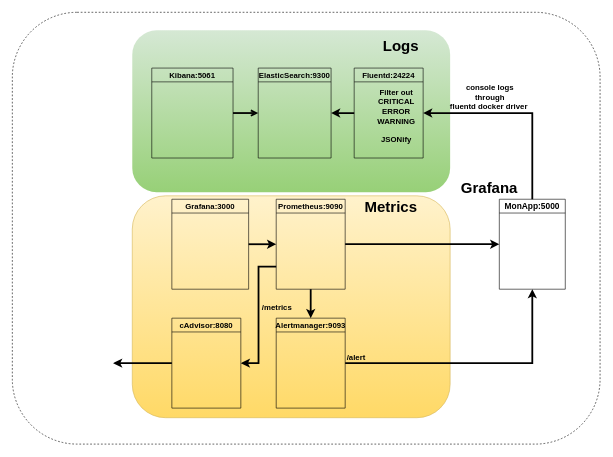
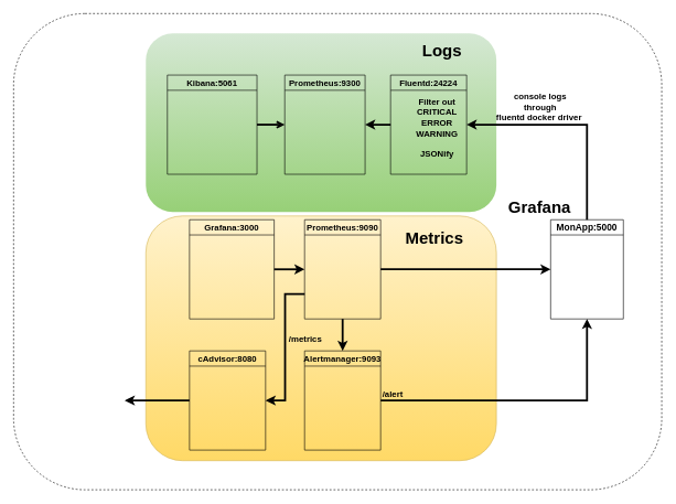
  <mxCell id="0" />
  <mxCell id="1" parent="0" />
  <mxCell id="2" value="" style="rounded=1;whiteSpace=wrap;html=1;labelBackgroundColor=none;fontSize=25;strokeColor=#000000;dashed=1;fillColor=none;" parent="1" vertex="1"><mxGeometry x="20" y="20" width="980" height="720" as="geometry" /></mxCell>
  <mxCell id="3" value="" style="rounded=1;whiteSpace=wrap;html=1;fontSize=13;fillColor=#fff2cc;gradientColor=#ffd966;strokeColor=#d6b656;" parent="1" vertex="1"><mxGeometry x="220" y="326" width="530" height="370" as="geometry" /></mxCell>
  <mxCell id="4" value="" style="rounded=1;whiteSpace=wrap;html=1;fontSize=13;fillColor=#d5e8d4;gradientColor=#97d077;strokeColor=none;" parent="1" vertex="1"><mxGeometry x="220" y="50" width="530" height="270" as="geometry" /></mxCell>
  <mxCell id="5" style="edgeStyle=orthogonalEdgeStyle;rounded=0;orthogonalLoop=1;jettySize=auto;html=1;exitX=0.5;exitY=0;exitDx=0;exitDy=0;fontSize=13;strokeWidth=3;fontStyle=1;entryX=1;entryY=0.5;entryDx=0;entryDy=0;" parent="1" source="7" target="10" edge="1"><mxGeometry relative="1" as="geometry"><mxPoint x="940" y="170" as="targetPoint" /></mxGeometry></mxCell>
  <mxCell id="6" value="console logs&lt;br style=&quot;font-size: 13px;&quot;&gt;through &lt;br style=&quot;font-size: 13px;&quot;&gt;fluentd docker driver&amp;nbsp;" style="edgeLabel;html=1;align=center;verticalAlign=middle;resizable=0;points=[];fontSize=13;labelBackgroundColor=none;fontStyle=1" parent="5" vertex="1" connectable="0"><mxGeometry x="-0.143" y="2" relative="1" as="geometry"><mxPoint x="-70" y="-31" as="offset" /></mxGeometry></mxCell>
  <mxCell id="7" value="MonApp:5000" style="swimlane;fillColor=none;fontSize=14;" parent="1" vertex="1"><mxGeometry x="832" y="331.72" width="110" height="150" as="geometry" /></mxCell>
  <mxCell id="8" value="" style="shape=image;html=1;verticalAlign=top;verticalLabelPosition=bottom;labelBackgroundColor=#ffffff;imageAspect=0;aspect=fixed;image=https://cdn0.iconfinder.com/data/icons/streamline-emoji-1/48/064-face-screaming-in-fear-128.png;rounded=1;fontSize=13;strokeColor=#000000;fillColor=#ffffff;" parent="7" vertex="1"><mxGeometry x="9" y="38.28" width="90" height="90" as="geometry" /></mxCell>
  <mxCell id="9" style="edgeStyle=orthogonalEdgeStyle;rounded=0;orthogonalLoop=1;jettySize=auto;html=1;entryX=1;entryY=0.5;entryDx=0;entryDy=0;fontSize=13;strokeWidth=3;fontStyle=1" parent="1" source="10" target="12" edge="1"><mxGeometry relative="1" as="geometry" /></mxCell>
  <mxCell id="10" value="Fluentd:24224" style="swimlane;fillColor=none;fontSize=13;fontStyle=1" parent="1" vertex="1"><mxGeometry x="590" y="113" width="115" height="150" as="geometry"><mxRectangle x="580" y="250" width="80" height="23" as="alternateBounds" /></mxGeometry></mxCell>
  <mxCell id="11" value="Filter out&lt;br style=&quot;font-size: 13px;&quot;&gt;CRITICAL&lt;br style=&quot;font-size: 13px;&quot;&gt;ERROR&lt;br style=&quot;font-size: 13px;&quot;&gt;WARNING&lt;br style=&quot;font-size: 13px;&quot;&gt;&lt;br style=&quot;font-size: 13px;&quot;&gt;JSONify" style="text;html=1;align=center;verticalAlign=middle;resizable=0;points=[];autosize=1;fontSize=13;fontStyle=1" parent="10" vertex="1"><mxGeometry x="30" y="30" width="80" height="100" as="geometry" /></mxCell>
- <mxCell id="12" value="ElasticSearch:9300" style="swimlane;fillColor=none;fontSize=13;fontStyle=1" parent="1" vertex="1"><mxGeometry x="430" y="113" width="121.5" height="150" as="geometry"><mxRectangle x="580" y="250" width="80" height="23" as="alternateBounds" /></mxGeometry></mxCell>
+ <mxCell id="12" value="Prometheus:9300" style="swimlane;fillColor=none;fontSize=13;fontStyle=1" parent="1" vertex="1"><mxGeometry x="430" y="113" width="121.5" height="150" as="geometry"><mxRectangle x="580" y="250" width="80" height="23" as="alternateBounds" /></mxGeometry></mxCell>
  <mxCell id="13" value="" style="shape=image;html=1;verticalAlign=top;verticalLabelPosition=bottom;labelBackgroundColor=#ffffff;imageAspect=0;aspect=fixed;image=https://cdn4.iconfinder.com/data/icons/logos-brands-5/24/elasticsearch-128.png;fontSize=13;strokeColor=#000000;fillColor=#ffffff;fontStyle=1" parent="12" vertex="1"><mxGeometry x="35" y="56.75" width="51.5" height="51.5" as="geometry" /></mxCell>
  <mxCell id="14" style="edgeStyle=orthogonalEdgeStyle;rounded=0;orthogonalLoop=1;jettySize=auto;html=1;exitX=0.5;exitY=1;exitDx=0;exitDy=0;entryX=0.5;entryY=0;entryDx=0;entryDy=0;fontSize=13;strokeWidth=3;fontStyle=1" parent="1" source="18" target="25" edge="1"><mxGeometry relative="1" as="geometry" /></mxCell>
  <mxCell id="15" style="edgeStyle=orthogonalEdgeStyle;rounded=0;orthogonalLoop=1;jettySize=auto;html=1;exitX=0;exitY=0.75;exitDx=0;exitDy=0;entryX=1;entryY=0.5;entryDx=0;entryDy=0;fontSize=13;strokeWidth=3;fontStyle=1" parent="1" source="18" target="28" edge="1"><mxGeometry relative="1" as="geometry" /></mxCell>
  <mxCell id="16" value="/metrics" style="edgeLabel;html=1;align=center;verticalAlign=middle;resizable=0;points=[];fontSize=13;fontStyle=1;labelBackgroundColor=none;" parent="15" vertex="1" connectable="0"><mxGeometry x="-0.164" relative="1" as="geometry"><mxPoint x="30" y="5" as="offset" /></mxGeometry></mxCell>
  <mxCell id="17" style="edgeStyle=orthogonalEdgeStyle;rounded=0;orthogonalLoop=1;jettySize=auto;html=1;exitX=1;exitY=0.5;exitDx=0;exitDy=0;entryX=0;entryY=0.5;entryDx=0;entryDy=0;fontSize=13;strokeWidth=3;" parent="1" source="18" target="7" edge="1"><mxGeometry relative="1" as="geometry" /></mxCell>
  <mxCell id="18" value="Prometheus:9090" style="swimlane;fillColor=none;fontSize=13;fontStyle=1" parent="1" vertex="1"><mxGeometry x="460" y="331.72" width="115" height="150" as="geometry"><mxRectangle x="580" y="250" width="80" height="23" as="alternateBounds" /></mxGeometry></mxCell>
  <mxCell id="19" value="" style="shape=image;verticalLabelPosition=bottom;verticalAlign=top;imageAspect=0;image=https://icons-for-free.com/iconfiles/png/512/prometheus-1324440217722445777.png;rounded=1;dashed=1;labelBackgroundColor=none;fontSize=25;strokeColor=#000000;fillColor=none;" parent="18" vertex="1"><mxGeometry x="28.5" y="45" width="60" height="60" as="geometry" /></mxCell>
  <mxCell id="20" style="edgeStyle=orthogonalEdgeStyle;rounded=0;orthogonalLoop=1;jettySize=auto;html=1;exitX=1;exitY=0.5;exitDx=0;exitDy=0;entryX=0;entryY=0.5;entryDx=0;entryDy=0;fontSize=13;strokeWidth=3;fontStyle=1" parent="1" source="21" target="18" edge="1"><mxGeometry relative="1" as="geometry" /></mxCell>
  <mxCell id="21" value="Grafana:3000" style="swimlane;fillColor=none;fontSize=13;fontStyle=1" parent="1" vertex="1"><mxGeometry x="286" y="331.72" width="128" height="150" as="geometry"><mxRectangle x="366" y="361.72" width="80" height="23" as="alternateBounds" /></mxGeometry></mxCell>
  <mxCell id="22" value="" style="shape=image;html=1;verticalAlign=top;verticalLabelPosition=bottom;labelBackgroundColor=#ffffff;imageAspect=0;aspect=fixed;image=https://cdn4.iconfinder.com/data/icons/logos-brands-5/24/grafana-128.png;fontSize=13;strokeColor=#000000;fillColor=#ffffff;fontStyle=1" parent="21" vertex="1"><mxGeometry x="31.49" y="49.0" width="52" height="52" as="geometry" /></mxCell>
  <mxCell id="23" style="edgeStyle=orthogonalEdgeStyle;rounded=0;orthogonalLoop=1;jettySize=auto;html=1;exitX=1;exitY=0.5;exitDx=0;exitDy=0;entryX=0.5;entryY=1;entryDx=0;entryDy=0;fontSize=13;strokeWidth=3;fontStyle=1" parent="1" source="25" target="7" edge="1"><mxGeometry relative="1" as="geometry" /></mxCell>
  <mxCell id="24" value="/alert" style="edgeLabel;html=1;align=center;verticalAlign=middle;resizable=0;points=[];fontSize=13;fontStyle=1;labelBackgroundColor=none;" parent="23" vertex="1" connectable="0"><mxGeometry x="-0.543" y="1" relative="1" as="geometry"><mxPoint x="-82" y="-9" as="offset" /></mxGeometry></mxCell>
  <mxCell id="25" value="Alertmanager:9093" style="swimlane;fillColor=none;fontSize=13;fontStyle=1" parent="1" vertex="1"><mxGeometry x="460" y="530" width="115" height="150" as="geometry"><mxRectangle x="580" y="250" width="80" height="23" as="alternateBounds" /></mxGeometry></mxCell>
  <mxCell id="26" value="" style="shape=image;html=1;verticalAlign=top;verticalLabelPosition=bottom;labelBackgroundColor=#ffffff;imageAspect=0;aspect=fixed;image=https://cdn4.iconfinder.com/data/icons/essential-app-2/16/notification-bell-ring-alarm-128.png;rounded=1;dashed=1;fontSize=25;strokeColor=#000000;fillColor=none;" parent="25" vertex="1"><mxGeometry x="16.5" y="47.5" width="80" height="80" as="geometry" /></mxCell>
  <mxCell id="27" style="edgeStyle=orthogonalEdgeStyle;rounded=0;orthogonalLoop=1;jettySize=auto;html=1;exitX=0;exitY=0.5;exitDx=0;exitDy=0;entryX=1;entryY=0.5;entryDx=0;entryDy=0;fontSize=13;strokeWidth=3;fontStyle=1" parent="1" source="28" target="33" edge="1"><mxGeometry relative="1" as="geometry" /></mxCell>
  <mxCell id="28" value="cAdvisor:8080" style="swimlane;fillColor=none;fontSize=13;startSize=23;fontStyle=1" parent="1" vertex="1"><mxGeometry x="286" y="530" width="115" height="150" as="geometry"><mxRectangle x="580" y="250" width="80" height="23" as="alternateBounds" /></mxGeometry></mxCell>
  <mxCell id="29" value="" style="shape=image;verticalLabelPosition=bottom;verticalAlign=top;imageAspect=0;image=https://i.imgur.com/dgpIE5E.jpg;rounded=1;dashed=1;labelBackgroundColor=none;fontSize=25;strokeColor=#000000;fillColor=none;" parent="28" vertex="1"><mxGeometry x="17.5" y="40" width="80" height="80" as="geometry" /></mxCell>
  <mxCell id="30" style="edgeStyle=orthogonalEdgeStyle;rounded=0;orthogonalLoop=1;jettySize=auto;html=1;exitX=1;exitY=0.5;exitDx=0;exitDy=0;entryX=0;entryY=0.5;entryDx=0;entryDy=0;fontSize=13;strokeWidth=3;fontStyle=1;endArrow=open;" parent="1" source="31" target="12" edge="1"><mxGeometry relative="1" as="geometry" /></mxCell>
  <mxCell id="31" value="Kibana:5061" style="swimlane;fillColor=none;fontSize=13;startSize=23;fontStyle=1" parent="1" vertex="1"><mxGeometry x="252.5" y="113" width="135.5" height="150" as="geometry"><mxRectangle x="580" y="250" width="80" height="23" as="alternateBounds" /></mxGeometry></mxCell>
  <mxCell id="32" value="" style="shape=image;html=1;verticalAlign=top;verticalLabelPosition=bottom;labelBackgroundColor=#ffffff;imageAspect=0;aspect=fixed;image=https://cdn4.iconfinder.com/data/icons/logos-brands-5/24/kibana-128.png;fontSize=13;strokeColor=#000000;fillColor=#ffffff;fontStyle=1" parent="31" vertex="1"><mxGeometry x="38.25" y="45.5" width="59" height="59" as="geometry" /></mxCell>
  <mxCell id="33" value="" style="shape=image;html=1;verticalAlign=top;verticalLabelPosition=bottom;labelBackgroundColor=#ffffff;imageAspect=0;aspect=fixed;image=https://cdn1.iconfinder.com/data/icons/social-media-2106/24/social_media_social_media_logo_docker-128.png;fontSize=13;strokeColor=#000000;fillColor=#ffffff;" parent="1" vertex="1"><mxGeometry x="60" y="541" width="128" height="128" as="geometry" /></mxCell>
  <mxCell id="34" value="Logs" style="text;html=1;strokeColor=none;fillColor=none;align=center;verticalAlign=middle;whiteSpace=wrap;rounded=0;labelBackgroundColor=none;fontSize=25;fontStyle=1" parent="1" vertex="1"><mxGeometry x="556" y="60" width="224" height="30" as="geometry" /></mxCell>
- <mxCell id="35" value="Metrics&amp;nbsp;" style="text;html=1;strokeColor=none;fillColor=none;align=center;verticalAlign=middle;whiteSpace=wrap;rounded=0;labelBackgroundColor=none;fontSize=25;fontStyle=1" parent="1" vertex="1"><mxGeometry x="585" y="328" width="140" height="30" as="geometry" /></mxCell>
+ <mxCell id="35" value="Metrics&amp;nbsp;" style="text;html=1;strokeColor=none;fillColor=none;align=center;verticalAlign=middle;whiteSpace=wrap;rounded=0;labelBackgroundColor=none;fontSize=25;fontStyle=1" parent="1" vertex="1"><mxGeometry x="590" y="343" width="140" height="30" as="geometry" /></mxCell>
  <mxCell id="36" value="Grafana" style="text;html=1;align=center;verticalAlign=middle;resizable=0;points=[];autosize=1;strokeColor=none;fontSize=25;fontStyle=1" parent="1" vertex="1"><mxGeometry x="740" y="291.72" width="150" height="40" as="geometry" /></mxCell>
